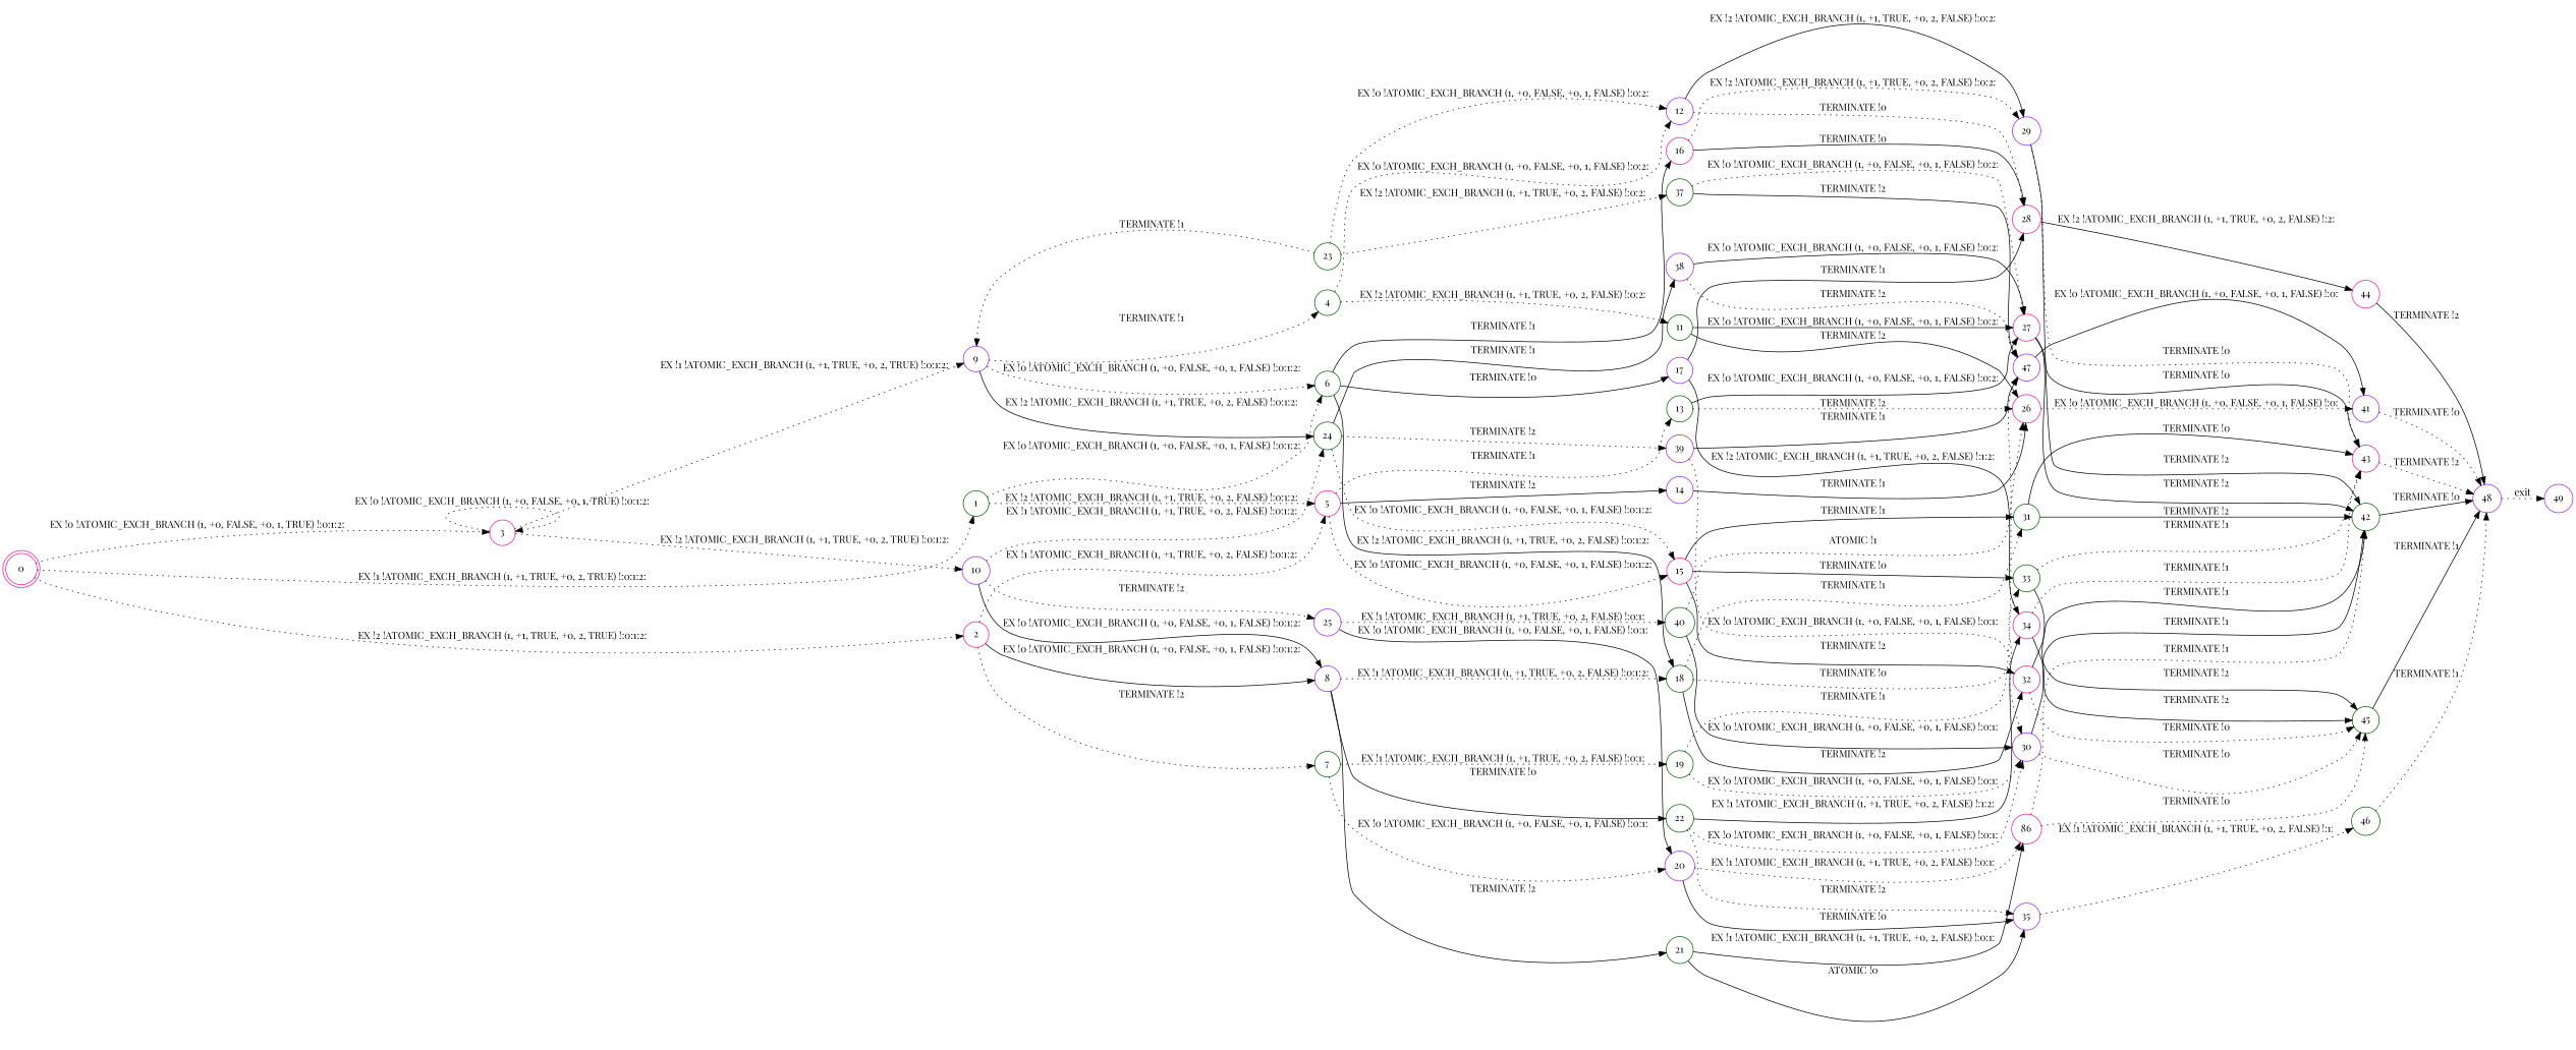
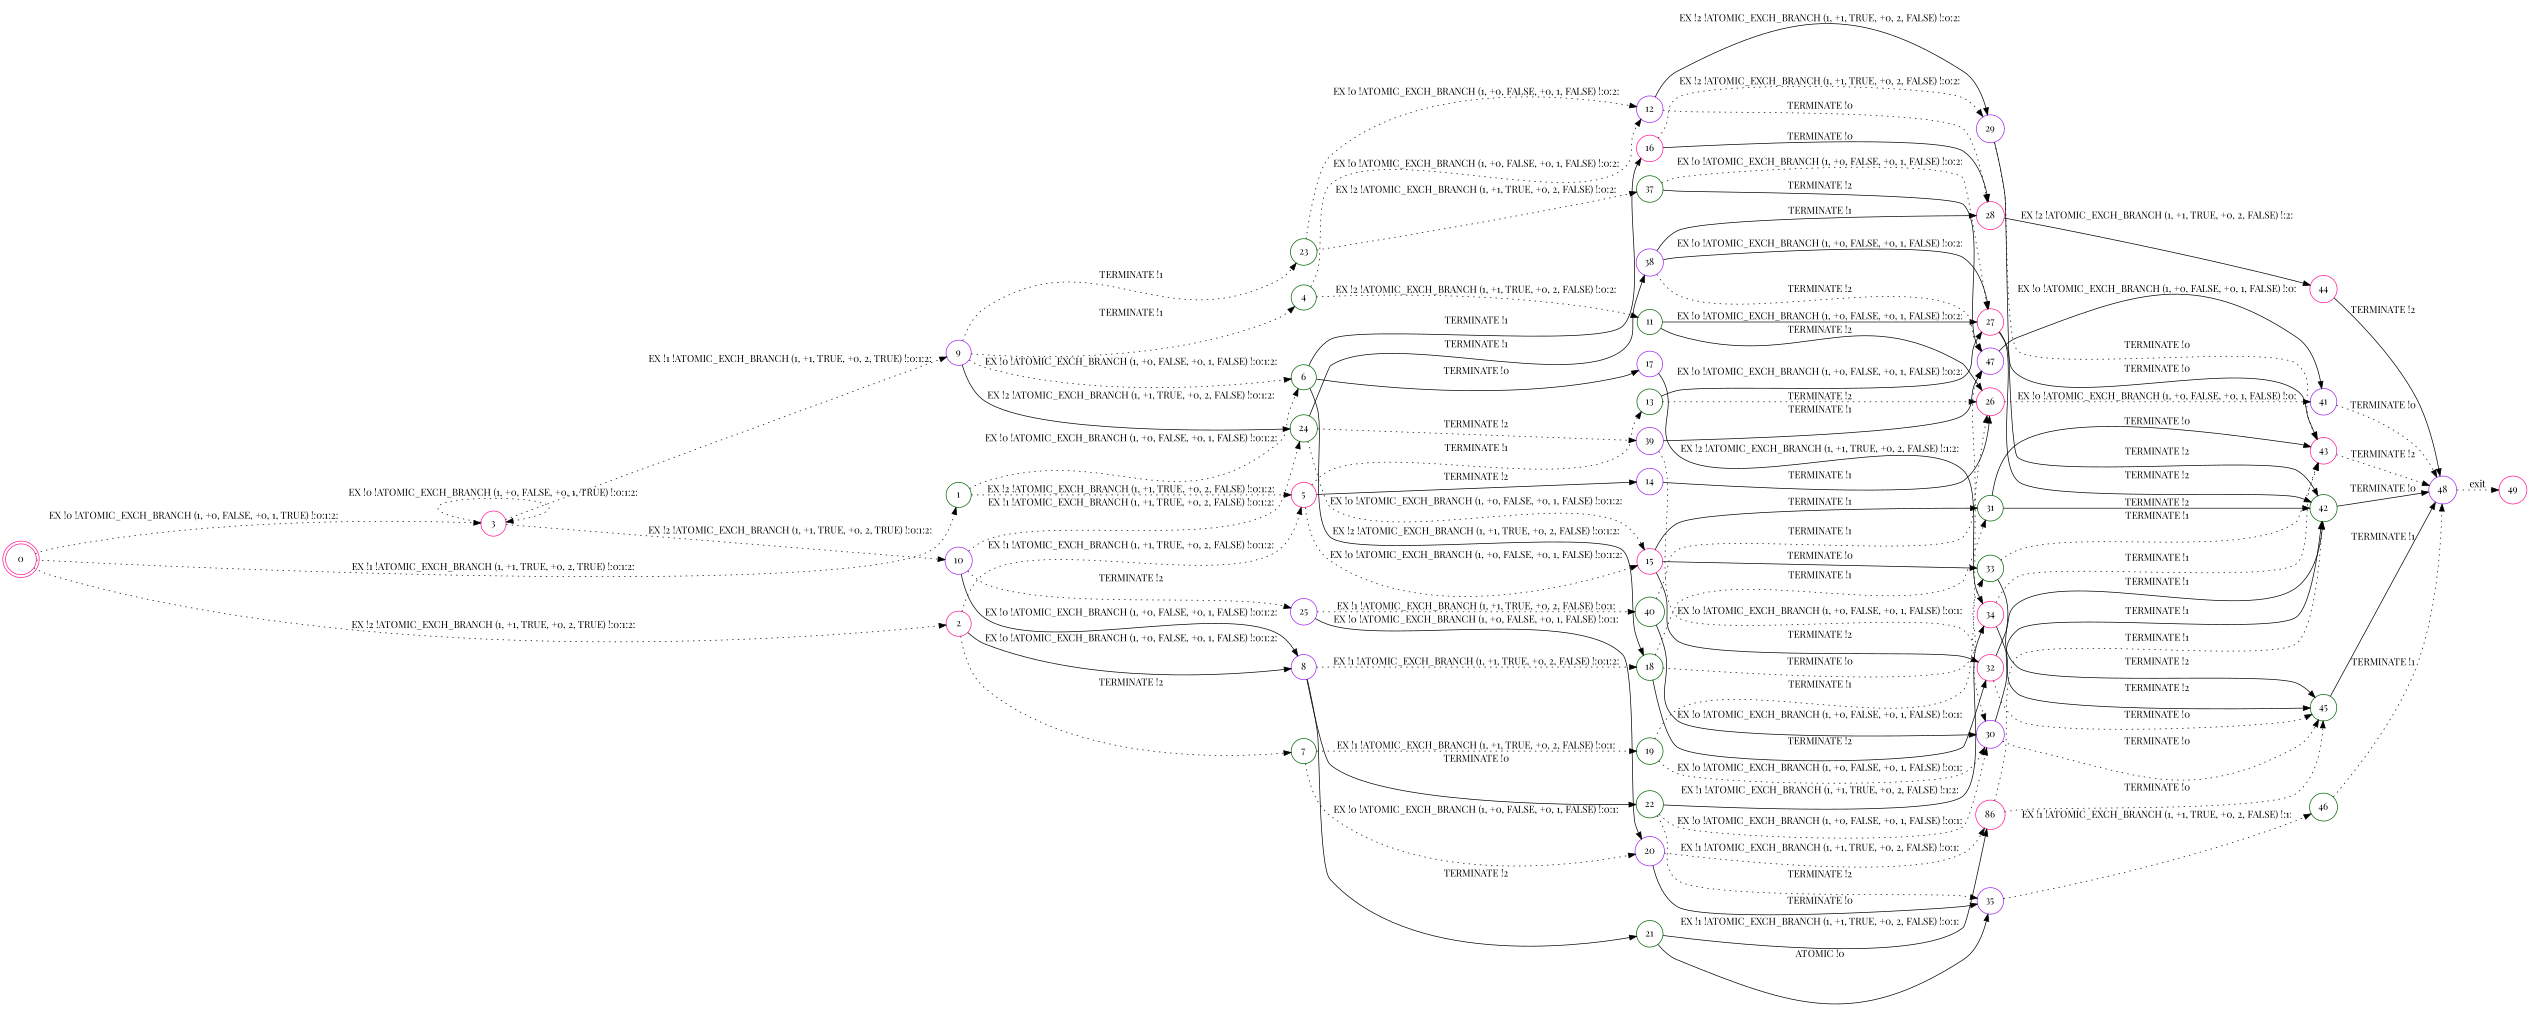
  digraph {
    fontname="Playfair Display"
    rankdir=LR
    node [color=darkgreen fontname="Playfair Display" shape=circle]
    edge [fontname="Playfair Display" style=dotted]
    0 [color=deeppink peripheries=2]
    1
    2 [color=deeppink]
    3 [color=deeppink]
    5 [color=deeppink]
    6
    7
    8 [color=purple]
    9 [color=purple]
    10 [color=purple]
    4
    11
    12 [color=purple]
    13
    14 [color=purple]
    15 [color=deeppink]
    16 [color=deeppink]
    17 [color=purple]
    18
    19
    20 [color=purple]
    21
    22
    23
    24
    25 [color=purple]
    26 [color=deeppink]
    27 [color=deeppink]
    28 [color=deeppink]
    29 [color=purple]
    31
    32 [color=deeppink]
    33
    34 [color=deeppink]
    30 [color=purple]
    35 [color=purple]
    n37 [color=deeppink label=86]
    37
    38 [color=purple]
    39 [color=purple]
    40
    41 [color=purple]
    42
    43 [color=deeppink]
    44 [color=deeppink]
    45
    46
    47 [color=purple]
    48 [color=purple]
-   49 [color=purple]
+   49 [color=deeppink]
    0 -> 1 [label="EX !1 !ATOMIC_EXCH_BRANCH (1, +1, TRUE, +0, 2, TRUE) !:0:1:2:"]
    0 -> 2 [label="EX !2 !ATOMIC_EXCH_BRANCH (1, +1, TRUE, +0, 2, TRUE) !:0:1:2:"]
    0 -> 3 [label="EX !0 !ATOMIC_EXCH_BRANCH (1, +0, FALSE, +0, 1, TRUE) !:0:1:2:"]
    1 -> 5 [label="EX !2 !ATOMIC_EXCH_BRANCH (1, +1, TRUE, +0, 2, FALSE) !:0:1:2:"]
    1 -> 6 [label="EX !0 !ATOMIC_EXCH_BRANCH (1, +0, FALSE, +0, 1, FALSE) !:0:1:2:"]
    2 -> 5 [label="EX !1 !ATOMIC_EXCH_BRANCH (1, +1, TRUE, +0, 2, FALSE) !:0:1:2:"]
    2 -> 7 [label="TERMINATE !2"]
    2 -> 8 [label="EX !0 !ATOMIC_EXCH_BRANCH (1, +0, FALSE, +0, 1, FALSE) !:0:1:2:" style=solid]
    3 -> 3 [label="EX !0 !ATOMIC_EXCH_BRANCH (1, +0, FALSE, +0, 1, TRUE) !:0:1:2:"]
    3 -> 9 [label="EX !1 !ATOMIC_EXCH_BRANCH (1, +1, TRUE, +0, 2, TRUE) !:0:1:2:"]
    3 -> 10 [label="EX !2 !ATOMIC_EXCH_BRANCH (1, +1, TRUE, +0, 2, TRUE) !:0:1:2:"]
    5 -> 13 [label="TERMINATE !1"]
    5 -> 14 [label="TERMINATE !2" style=solid]
    5 -> 15 [label="EX !0 !ATOMIC_EXCH_BRANCH (1, +0, FALSE, +0, 1, FALSE) !:0:1:2:"]
    6 -> 16 [label="TERMINATE !1" style=solid]
    6 -> 17 [label="TERMINATE !0" style=solid]
    6 -> 18 [label="EX !2 !ATOMIC_EXCH_BRANCH (1, +1, TRUE, +0, 2, FALSE) !:0:1:2:" style=solid]
    7 -> 19 [label="EX !1 !ATOMIC_EXCH_BRANCH (1, +1, TRUE, +0, 2, FALSE) !:0:1:"]
    7 -> 20 [label="EX !0 !ATOMIC_EXCH_BRANCH (1, +0, FALSE, +0, 1, FALSE) !:0:1:"]
    8 -> 18 [label="EX !1 !ATOMIC_EXCH_BRANCH (1, +1, TRUE, +0, 2, FALSE) !:0:1:2:"]
    8 -> 21 [label="TERMINATE !2" style=solid]
    8 -> 22 [label="TERMINATE !0" style=solid]
    9 -> 6 [label="EX !0 !ATOMIC_EXCH_BRANCH (1, +0, FALSE, +0, 1, FALSE) !:0:1:2:"]
    9 -> 4 [label="TERMINATE !1"]
-   23 -> 9 [label="TERMINATE !1"]
+   9 -> 23 [label="TERMINATE !1"]
    9 -> 24 [label="EX !2 !ATOMIC_EXCH_BRANCH (1, +1, TRUE, +0, 2, FALSE) !:0:1:2:" style=solid]
    10 -> 8 [label="EX !0 !ATOMIC_EXCH_BRANCH (1, +0, FALSE, +0, 1, FALSE) !:0:1:2:" style=solid]
    10 -> 24 [label="EX !1 !ATOMIC_EXCH_BRANCH (1, +1, TRUE, +0, 2, FALSE) !:0:1:2:"]
    10 -> 25 [label="TERMINATE !2"]
    4 -> 11 [label="EX !2 !ATOMIC_EXCH_BRANCH (1, +1, TRUE, +0, 2, FALSE) !:0:2:"]
    4 -> 12 [label="EX !0 !ATOMIC_EXCH_BRANCH (1, +0, FALSE, +0, 1, FALSE) !:0:2:"]
    11 -> 26 [label="TERMINATE !2" style=solid]
    11 -> 27 [label="EX !0 !ATOMIC_EXCH_BRANCH (1, +0, FALSE, +0, 1, FALSE) !:0:2:" style=solid]
    12 -> 28 [label="TERMINATE !0"]
    12 -> 29 [label="EX !2 !ATOMIC_EXCH_BRANCH (1, +1, TRUE, +0, 2, FALSE) !:0:2:" style=solid]
    13 -> 26 [label="TERMINATE !2"]
    13 -> 27 [label="EX !0 !ATOMIC_EXCH_BRANCH (1, +0, FALSE, +0, 1, FALSE) !:0:2:" style=solid]
    14 -> 26 [label="TERMINATE !1" style=solid]
    15 -> 31 [label="TERMINATE !1" style=solid]
    15 -> 32 [label="TERMINATE !2" style=solid]
    15 -> 33 [label="TERMINATE !0" style=solid]
    16 -> 28 [label="TERMINATE !0" style=solid]
    16 -> 29 [label="EX !2 !ATOMIC_EXCH_BRANCH (1, +1, TRUE, +0, 2, FALSE) !:0:2:"]
-   17 -> 28 [label="TERMINATE !1" style=solid]
+   38 -> 28 [label="TERMINATE !1" style=solid]
    17 -> 34 [label="EX !2 !ATOMIC_EXCH_BRANCH (1, +1, TRUE, +0, 2, FALSE) !:1:2:" style=solid]
    18 -> 31 [label="TERMINATE !1"]
    18 -> 32 [label="TERMINATE !2" style=solid]
    18 -> 33 [label="TERMINATE !0"]
    19 -> 26 [label="TERMINATE !1"]
    19 -> 30 [label="EX !0 !ATOMIC_EXCH_BRANCH (1, +0, FALSE, +0, 1, FALSE) !:0:1:"]
    20 -> 35 [label="TERMINATE !0" style=solid]
    20 -> n37 [label="EX !1 !ATOMIC_EXCH_BRANCH (1, +1, TRUE, +0, 2, FALSE) !:0:1:"]
    21 -> 35 [label="ATOMIC !0" style=solid]
    21 -> n37 [label="EX !1 !ATOMIC_EXCH_BRANCH (1, +1, TRUE, +0, 2, FALSE) !:0:1:" style=solid]
    22 -> 34 [label="EX !1 !ATOMIC_EXCH_BRANCH (1, +1, TRUE, +0, 2, FALSE) !:1:2:" style=solid]
    22 -> 30 [label="EX !0 !ATOMIC_EXCH_BRANCH (1, +0, FALSE, +0, 1, FALSE) !:0:1:"]
    22 -> 35 [label="TERMINATE !2"]
    23 -> 12 [label="EX !0 !ATOMIC_EXCH_BRANCH (1, +0, FALSE, +0, 1, FALSE) !:0:2:"]
    23 -> 37 [label="EX !2 !ATOMIC_EXCH_BRANCH (1, +1, TRUE, +0, 2, FALSE) !:0:2:"]
    24 -> 15 [label="EX !0 !ATOMIC_EXCH_BRANCH (1, +0, FALSE, +0, 1, FALSE) !:0:1:2:"]
    24 -> 38 [label="TERMINATE !1" style=solid]
    24 -> 39 [label="TERMINATE !2"]
    25 -> 20 [label="EX !0 !ATOMIC_EXCH_BRANCH (1, +0, FALSE, +0, 1, FALSE) !:0:1:" style=solid]
    25 -> 40 [label="EX !1 !ATOMIC_EXCH_BRANCH (1, +1, TRUE, +0, 2, FALSE) !:0:1:"]
    26 -> 41 [label="EX !0 !ATOMIC_EXCH_BRANCH (1, +0, FALSE, +0, 1, FALSE) !:0:"]
    27 -> 42 [label="TERMINATE !2" style=solid]
    27 -> 43 [label="TERMINATE !0" style=solid]
    28 -> 44 [label="EX !2 !ATOMIC_EXCH_BRANCH (1, +1, TRUE, +0, 2, FALSE) !:2:" style=solid]
    29 -> 42 [label="TERMINATE !2" style=solid]
    29 -> 43 [label="TERMINATE !0"]
    31 -> 42 [label="TERMINATE !2" style=solid]
    31 -> 43 [label="TERMINATE !0" style=solid]
    32 -> 42 [label="TERMINATE !1" style=solid]
    32 -> 45 [label="TERMINATE !0"]
    33 -> 43 [label="TERMINATE !1"]
    33 -> 45 [label="TERMINATE !2" style=solid]
    34 -> 43 [label="TERMINATE !1"]
    34 -> 45 [label="TERMINATE !2" style=solid]
    30 -> 42 [label="TERMINATE !1" style=solid]
    30 -> 45 [label="TERMINATE !0"]
    35 -> 46 [label="EX !1 !ATOMIC_EXCH_BRANCH (1, +1, TRUE, +0, 2, FALSE) !:1:"]
    n37 -> 42 [label="TERMINATE !1"]
    n37 -> 45 [label="TERMINATE !0"]
    37 -> 27 [label="EX !0 !ATOMIC_EXCH_BRANCH (1, +0, FALSE, +0, 1, FALSE) !:0:2:"]
    37 -> 47 [label="TERMINATE !2" style=solid]
    38 -> 27 [label="EX !0 !ATOMIC_EXCH_BRANCH (1, +0, FALSE, +0, 1, FALSE) !:0:2:" style=solid]
    38 -> 47 [label="TERMINATE !2"]
    39 -> 30 [label="EX !0 !ATOMIC_EXCH_BRANCH (1, +0, FALSE, +0, 1, FALSE) !:0:1:"]
    39 -> 47 [label="TERMINATE !1" style=solid]
    40 -> 30 [label="EX !0 !ATOMIC_EXCH_BRANCH (1, +0, FALSE, +0, 1, FALSE) !:0:1:" style=solid]
-   40 -> 47 [label="ATOMIC !1"]
+   40 -> 47 [label="TERMINATE !1"]
    41 -> 48 [label="TERMINATE !0"]
    42 -> 48 [label="TERMINATE !0" style=solid]
    43 -> 48 [label="TERMINATE !2"]
    44 -> 48 [label="TERMINATE !2" style=solid]
    45 -> 48 [label="TERMINATE !1" style=solid]
    46 -> 48 [label="TERMINATE !1"]
    47 -> 41 [label="EX !0 !ATOMIC_EXCH_BRANCH (1, +0, FALSE, +0, 1, FALSE) !:0:" style=solid]
    48 -> 49 [label=exit]
  }
